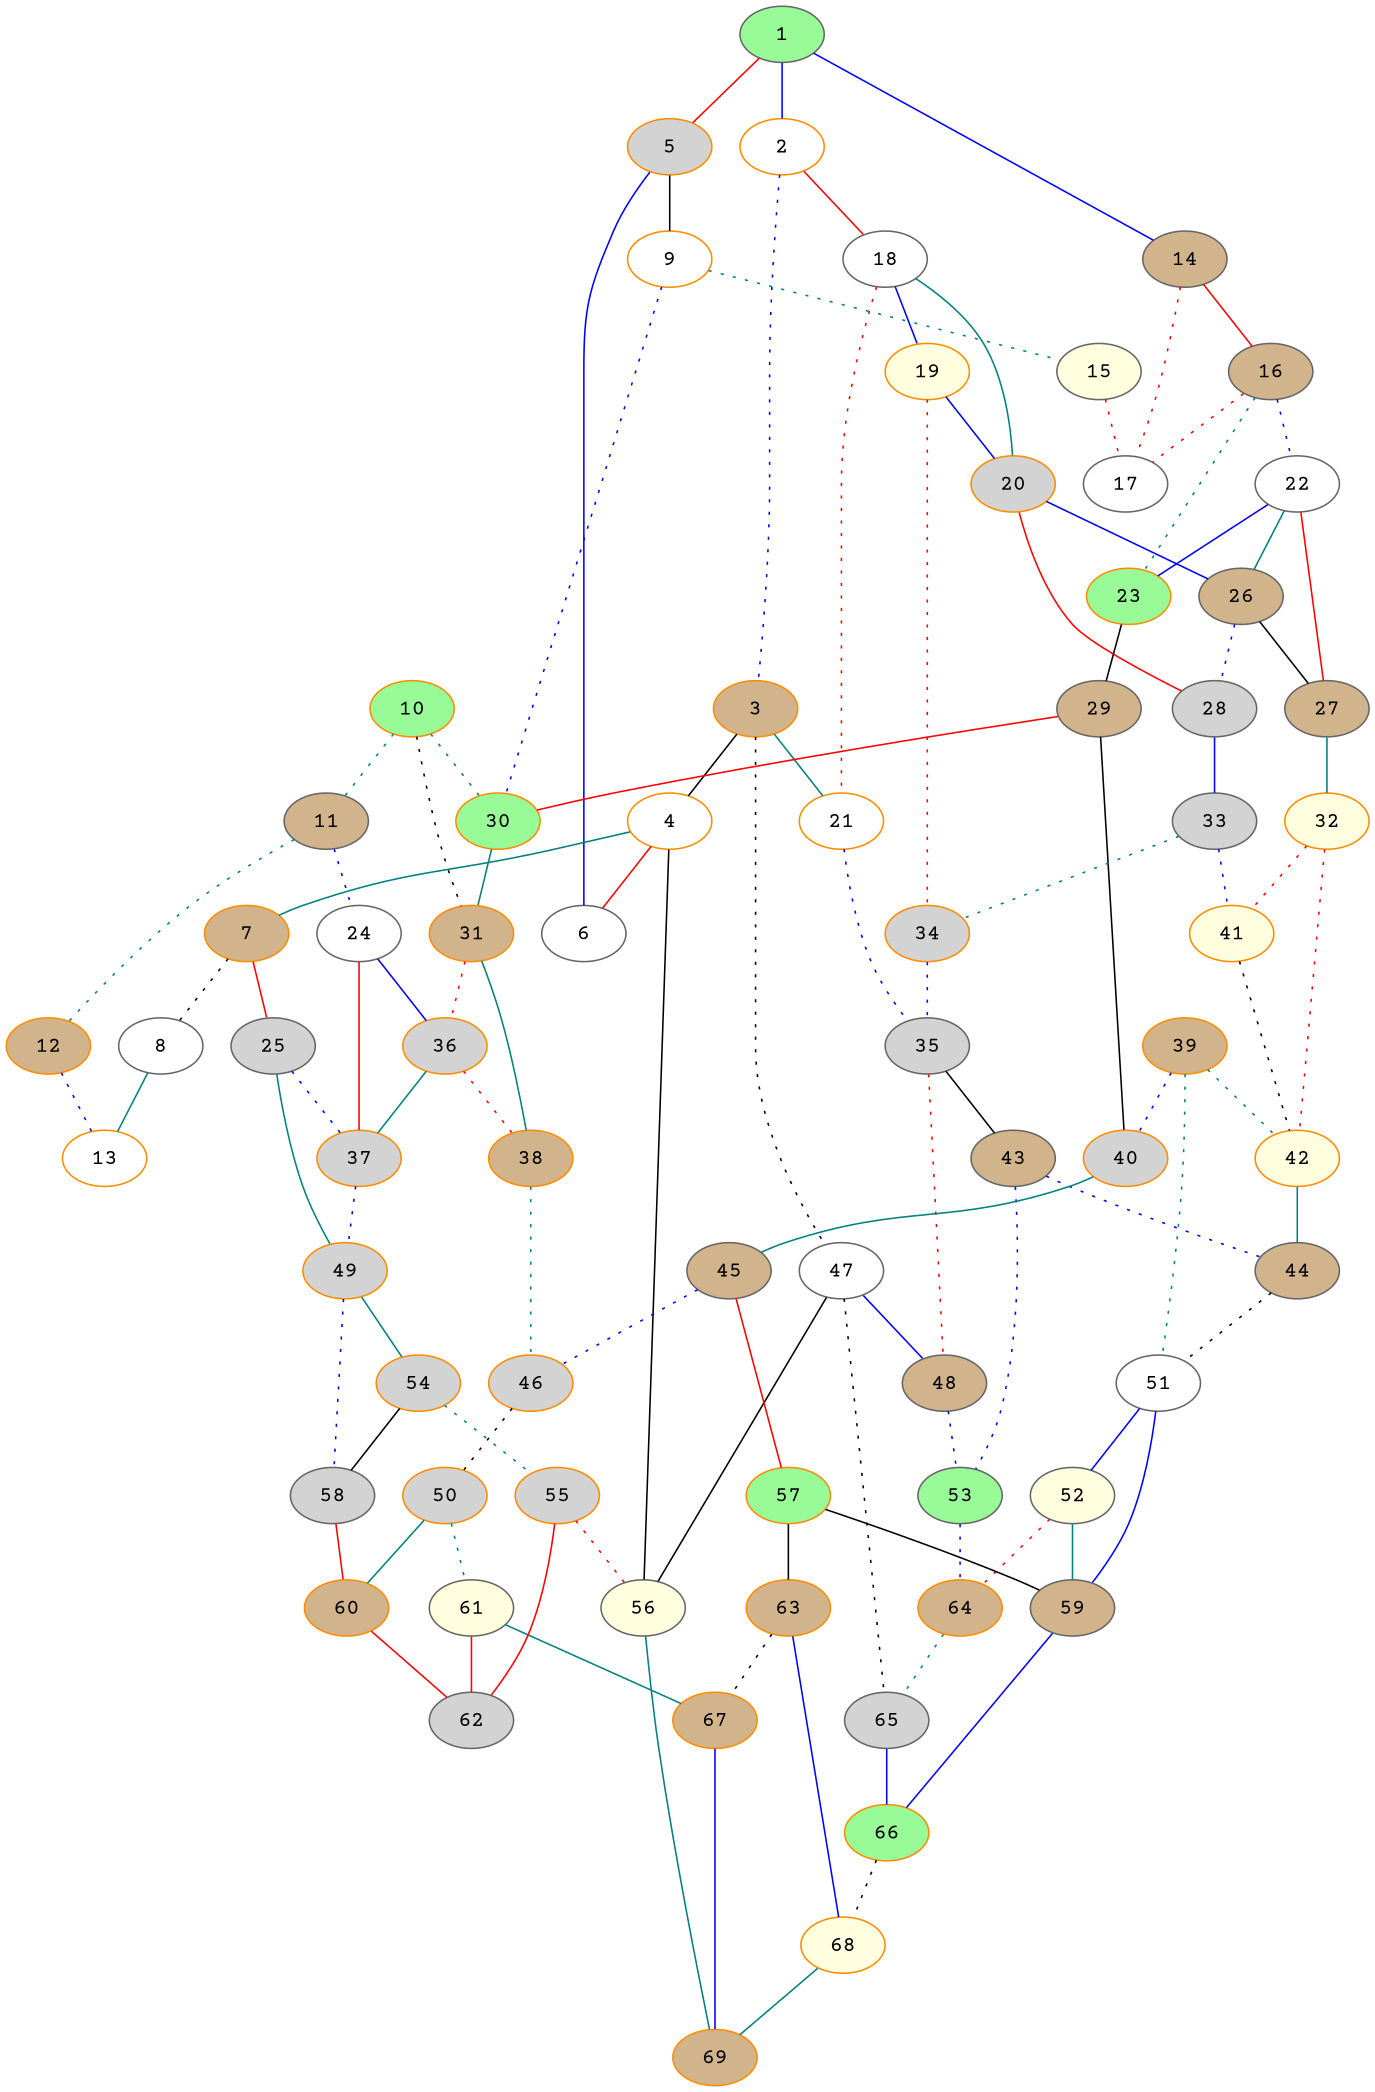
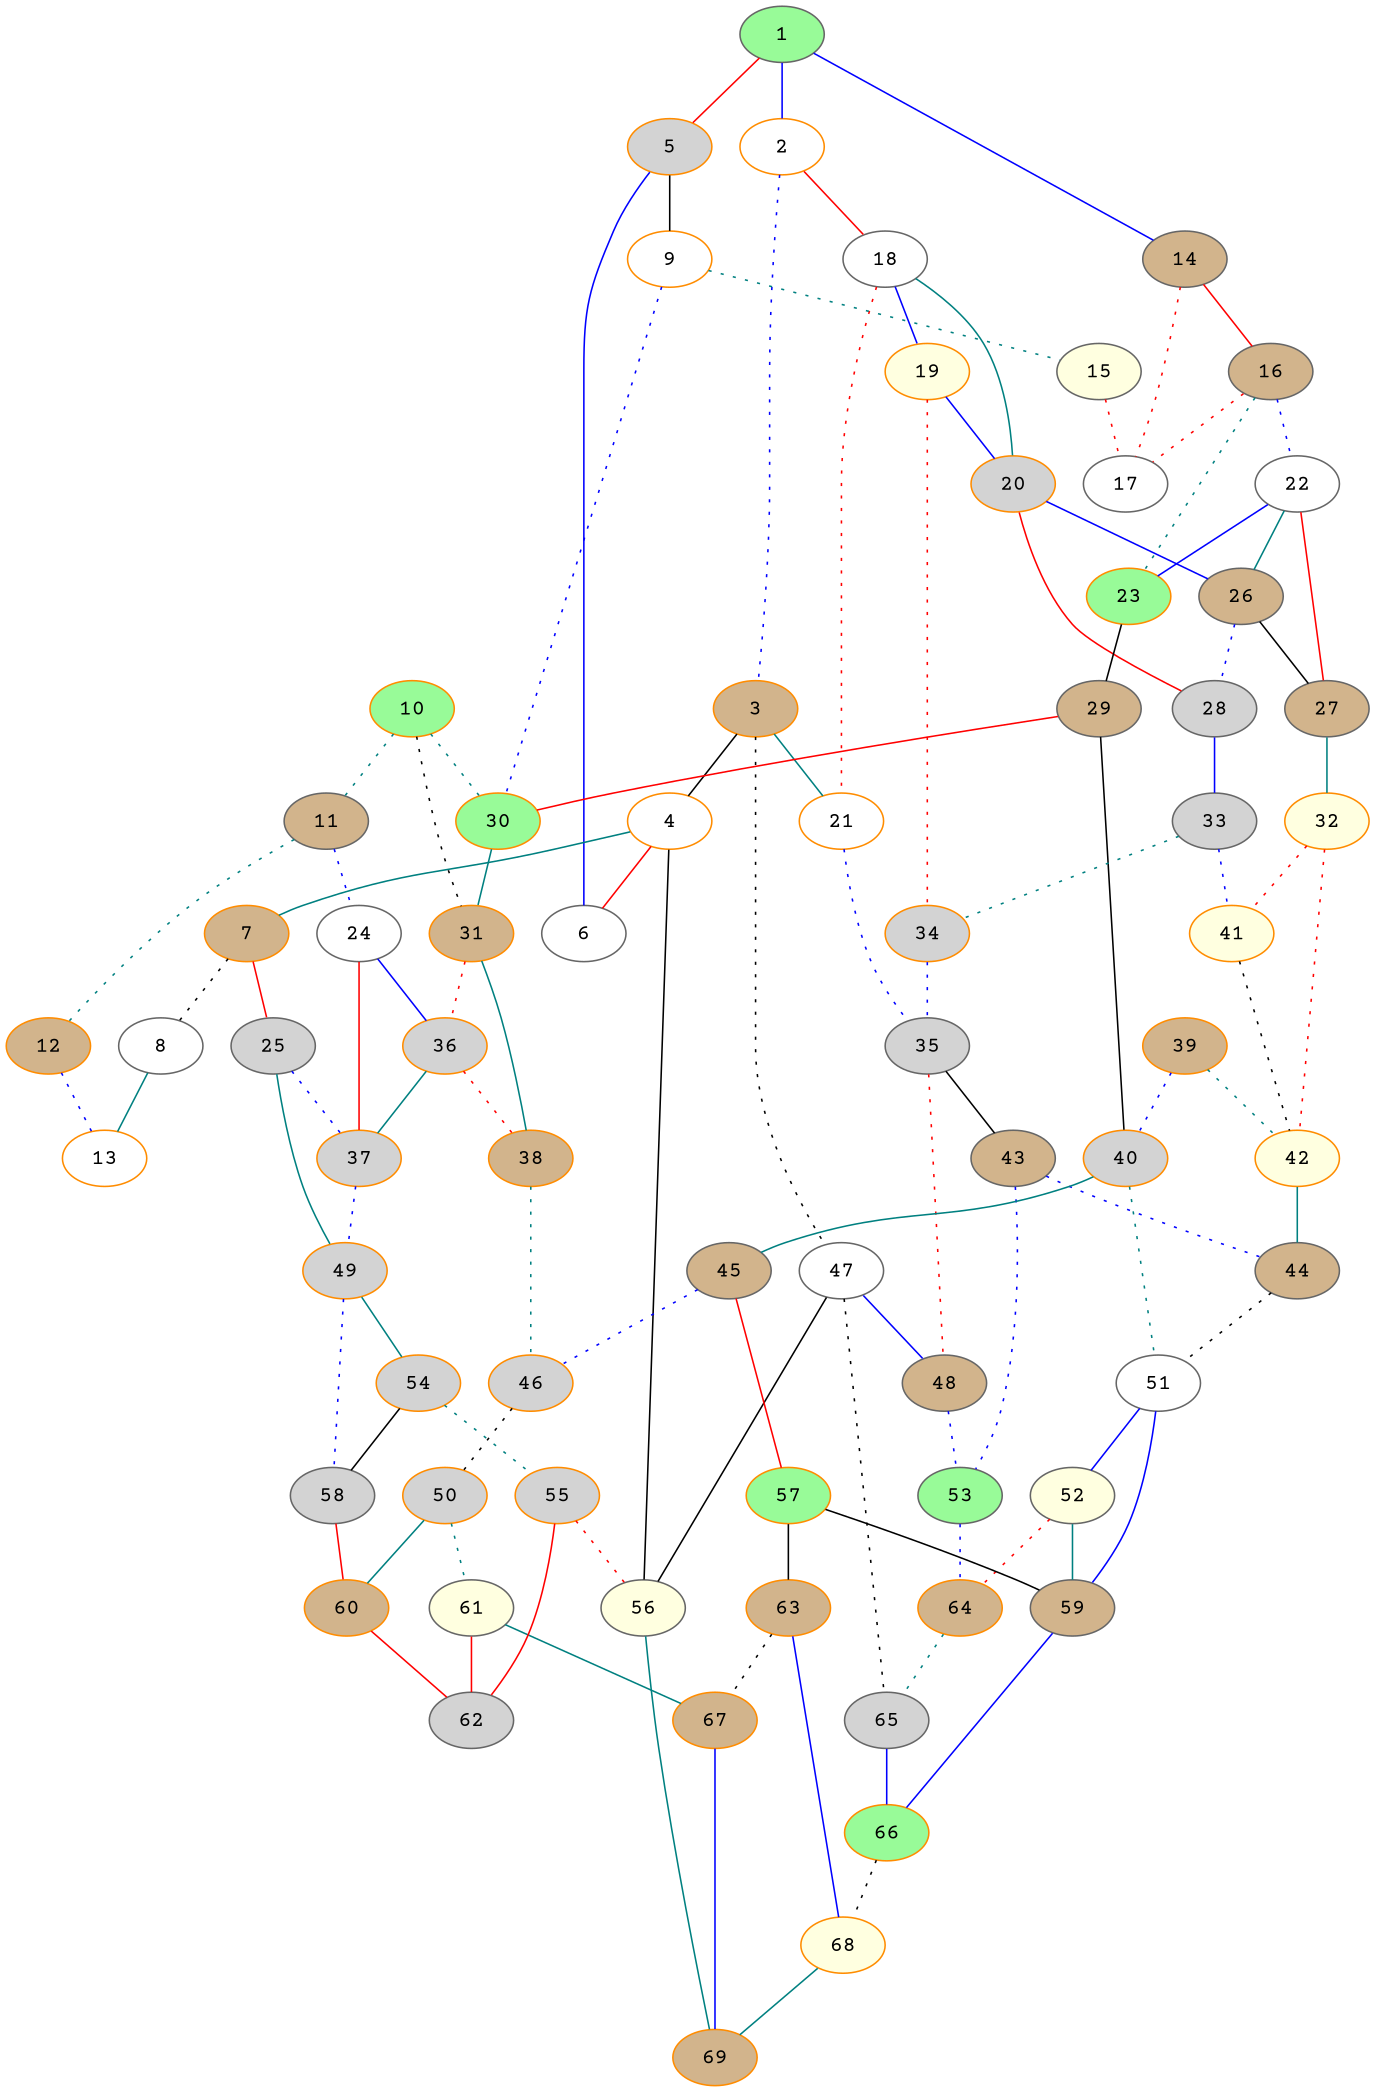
  graph {
    fontname="Courier Prime"
    node [color=darkorange fillcolor=tan fontname="Courier Prime" style=filled]
    edge [color=blue fontname="Courier Prime" style=solid weight=1.0]
    1 [color=gray40 fillcolor=palegreen]
    2 [fillcolor=white]
    5 [fillcolor=lightgrey]
    14 [color=gray40]
    3
    18 [color=gray40 fillcolor=white]
    6 [color=gray40 fillcolor=white]
    9 [fillcolor=white]
    16 [color=gray40]
    17 [color=gray40 fillcolor=white]
    4 [fillcolor=white]
    21 [fillcolor=white]
    47 [color=gray40 fillcolor=white]
    19 [fillcolor=lightyellow]
    20 [fillcolor=lightgrey]
    7
    56 [color=gray40 fillcolor=lightyellow]
    35 [color=gray40 fillcolor=lightgrey]
    48 [color=gray40]
    65 [color=gray40 fillcolor=lightgrey]
    8 [color=gray40 fillcolor=white]
    25 [color=gray40 fillcolor=lightgrey]
    69
    15 [color=gray40 fillcolor=lightyellow]
    30 [fillcolor=palegreen]
    13 [fillcolor=white]
    37 [fillcolor=lightgrey]
    49 [fillcolor=lightgrey]
    31
    10 [fillcolor=palegreen]
    11 [color=gray40]
    12
    24 [color=gray40 fillcolor=white]
    36 [fillcolor=lightgrey]
    38
    22 [color=gray40 fillcolor=white]
    23 [fillcolor=palegreen]
    26 [color=gray40]
    27 [color=gray40]
    29 [color=gray40]
    34 [fillcolor=lightgrey]
    28 [color=gray40 fillcolor=lightgrey]
    33 [color=gray40 fillcolor=lightgrey]
    43 [color=gray40]
    32 [fillcolor=lightyellow]
    40 [fillcolor=lightgrey]
    54 [fillcolor=lightgrey]
    58 [color=gray40 fillcolor=lightgrey]
    41 [fillcolor=lightyellow]
    42 [fillcolor=lightyellow]
    45 [color=gray40]
    46 [fillcolor=lightgrey]
    44 [color=gray40]
    53 [color=gray40 fillcolor=palegreen]
    50 [fillcolor=lightgrey]
    39
    51 [color=gray40 fillcolor=white]
    52 [color=gray40 fillcolor=lightyellow]
    59 [color=gray40]
    57 [fillcolor=palegreen]
    64
    63
    60
    61 [color=gray40 fillcolor=lightyellow]
    66 [fillcolor=palegreen]
    55 [fillcolor=lightgrey]
    62 [color=gray40 fillcolor=lightgrey]
    67
    68 [fillcolor=lightyellow]
    1 -- 2
    1 -- 5 [color=red]
    1 -- 14
    2 -- 3 [style=dotted]
    2 -- 18 [color=red]
    5 -- 6
    5 -- 9 [color=black]
    14 -- 16 [color=red]
    14 -- 17 [color=red style=dotted]
    3 -- 4 [color=black]
    3 -- 21 [color=teal]
    3 -- 47 [color=black style=dotted]
    18 -- 21 [color=red style=dotted]
    18 -- 19
    18 -- 20 [color=teal]
    9 -- 15 [color=teal style=dotted]
    9 -- 30 [style=dotted]
    16 -- 17 [color=red style=dotted]
    16 -- 22 [style=dotted]
    16 -- 23 [color=teal style=dotted]
    4 -- 6 [color=red]
    4 -- 7 [color=teal]
    4 -- 56 [color=black]
    21 -- 35 [style=dotted]
    47 -- 56 [color=black]
    47 -- 48
    47 -- 65 [color=black style=dotted]
    19 -- 20
    19 -- 34 [color=red style=dotted]
    20 -- 26
    20 -- 28 [color=red]
    7 -- 8 [color=black style=dotted]
    7 -- 25 [color=red]
    56 -- 69 [color=teal]
    35 -- 48 [color=red style=dotted]
    35 -- 43 [color=black]
    48 -- 53 [style=dotted]
    65 -- 66
    8 -- 13 [color=teal weight=2.0]
    25 -- 37 [style=dotted]
    25 -- 49 [color=teal]
    15 -- 17 [color=red style=dotted weight=2.0]
    30 -- 31 [color=teal]
    37 -- 49 [style=dotted]
    49 -- 54 [color=teal]
    49 -- 58 [style=dotted]
    31 -- 36 [color=red style=dotted]
    31 -- 38 [color=teal]
    10 -- 30 [color=teal style=dotted]
    10 -- 31 [color=black style=dotted]
    10 -- 11 [color=teal style=dotted]
    11 -- 12 [color=teal style=dotted]
    11 -- 24 [style=dotted]
    12 -- 13 [style=dotted weight=2.0]
    24 -- 37 [color=red]
    24 -- 36
    36 -- 37 [color=teal]
    36 -- 38 [color=red style=dotted]
    38 -- 46 [color=teal style=dotted]
    22 -- 23
    22 -- 26 [color=teal]
    22 -- 27 [color=red]
    23 -- 29 [color=black]
    26 -- 27 [color=black]
    26 -- 28 [style=dotted]
    27 -- 32 [color=teal]
    29 -- 30 [color=red]
    29 -- 40 [color=black]
    34 -- 35 [style=dotted]
    28 -- 33
    33 -- 34 [color=teal style=dotted]
    33 -- 41 [style=dotted weight=2.0]
    43 -- 44 [style=dotted]
    43 -- 53 [style=dotted]
    32 -- 41 [color=red style=dotted]
    32 -- 42 [color=red style=dotted]
    40 -- 45 [color=teal]
    54 -- 58 [color=black]
    54 -- 55 [color=teal style=dotted]
    58 -- 60 [color=red weight=2.0]
    41 -- 42 [color=black style=dotted]
    42 -- 44 [color=teal]
    45 -- 46 [style=dotted]
    45 -- 57 [color=red]
    46 -- 50 [color=black style=dotted]
    44 -- 51 [color=black style=dotted]
    53 -- 64 [style=dotted weight=2.0]
    50 -- 60 [color=teal]
    50 -- 61 [color=teal style=dotted]
    39 -- 40 [style=dotted]
    39 -- 42 [color=teal style=dotted]
-   39 -- 51 [color=teal style=dotted]
+   40 -- 51 [color=teal style=dotted]
    51 -- 52
    51 -- 59
    52 -- 59 [color=teal]
    52 -- 64 [color=red style=dotted]
    59 -- 66
    57 -- 59 [color=black]
    57 -- 63 [color=black]
    64 -- 65 [color=teal style=dotted]
    63 -- 67 [color=black style=dotted]
    63 -- 68
    60 -- 62 [color=red]
    61 -- 62 [color=red]
    61 -- 67 [color=teal weight=2.0]
    66 -- 68 [color=black style=dotted weight=2.0]
    55 -- 56 [color=red style=dotted]
    55 -- 62 [color=red]
    67 -- 69
    68 -- 69 [color=teal]
  }
